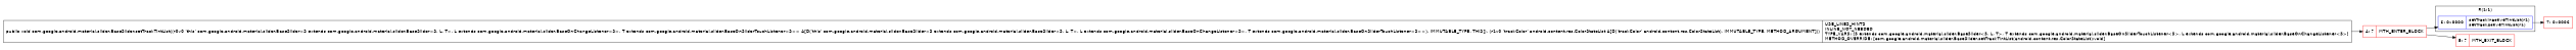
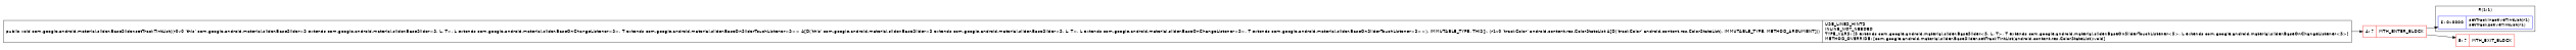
  digraph {
    fontname="DejaVu Sans"
    rankdir=LR
    node [color=red fontname="DejaVu Sans" shape=record]
    edge [fontname="DejaVu Sans"]
    n1 [color=blue label="{6\:\ 0x0000|setTrackInactiveTintList(r1)\lsetTrackActiveTintList(r1)\l}"]
-   n2 [label="{7\:\ 0x0006}"]
    n3 [label="{4\:\ ?|MTH_ENTER_BLOCK\l}"]
    n4 [label="{5\:\ ?|MTH_EXIT_BLOCK\l}"]
    n5 [label="{public void com.google.android.material.slider.BaseSlider.setTrackTintList((r0v0 'this' com.google.android.material.slider.BaseSlider\<S extends com.google.android.material.slider.BaseSlider\<S, L, T\>, L extends com.google.android.material.slider.BaseOnChangeListener\<S\>, T extends com.google.android.material.slider.BaseOnSliderTouchListener\<S\>\> A[D('this' com.google.android.material.slider.BaseSlider\<S extends com.google.android.material.slider.BaseSlider\<S, L, T\>, L extends com.google.android.material.slider.BaseOnChangeListener\<S\>, T extends com.google.android.material.slider.BaseOnSliderTouchListener\<S\>\>), IMMUTABLE_TYPE, THIS]), (r1v0 'trackColor' android.content.res.ColorStateList A[D('trackColor' android.content.res.ColorStateList), IMMUTABLE_TYPE, METHOD_ARGUMENT]))  | USE_LINES_HINTS\lINLINE_NOT_NEEDED\lTYPE_VARS: [S extends com.google.android.material.slider.BaseSlider\<S, L, T\>, T extends com.google.android.material.slider.BaseOnSliderTouchListener\<S\>, L extends com.google.android.material.slider.BaseOnChangeListener\<S\>]\lMETHOD_OVERRIDE: [com.google.android.material.slider.BaseSlider.setTrackTintList(android.content.res.ColorStateList):void]\l}" color=""]
    subgraph cluster_1 {
      label="R(1:1)"
      n1
    }
-   n1 -> n2
    n3 -> n1
    n3 -> n4
    n5 -> n3
  }
